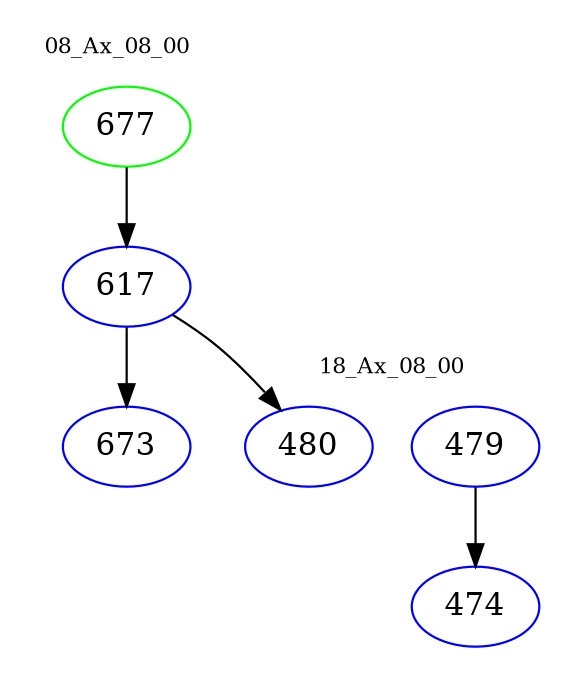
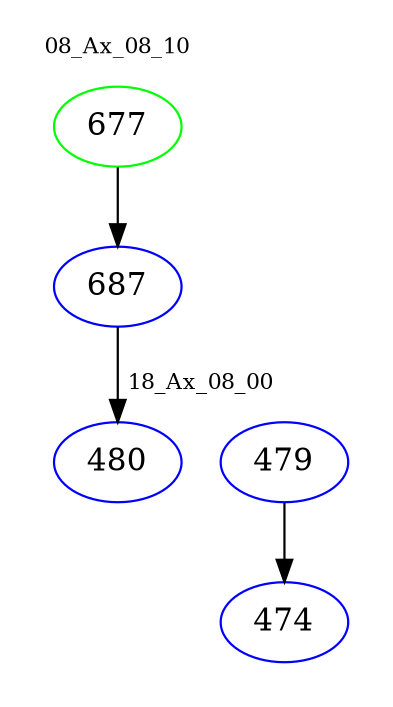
  digraph {
    node [color=blue]
    edge [color=black]
    n1 [color=green label=677]
-   n2 [label=617]
-   n3 [label=673]
+   n2 [label=687]
    n4 [label=479]
    n5 [label=474]
    n6 [label=480]
    subgraph cluster_1 {
      color=white
      fontsize=10
-     label="08_Ax_08_00"
+     label="08_Ax_08_10"
      n1
      n2
-     n3
    }
    subgraph cluster_2 {
      color=white
      fontsize=10
      label="18_Ax_08_00"
      n4
      n5
      n6
    }
    n1 -> n2
-   n2 -> n3
    n2 -> n6
    n4 -> n5
  }
